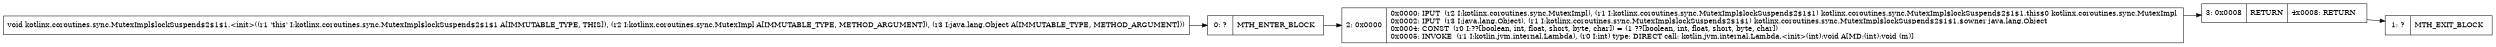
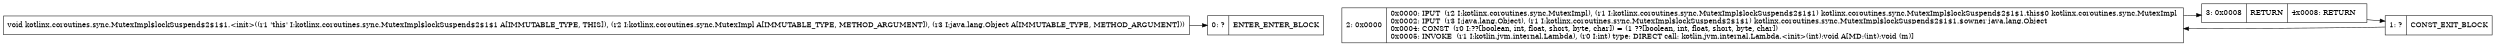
  digraph {
    rankdir=LR
    node [shape=record]
-   n1 [label="{0\:\ ?|MTH_ENTER_BLOCK\l}"]
+   n1 [label="{0\:\ ?|ENTER_ENTER_BLOCK\l}"]
    n2 [label="{2\:\ 0x0000|0x0000: IPUT  (r2 I:kotlinx.coroutines.sync.MutexImpl), (r1 I:kotlinx.coroutines.sync.MutexImpl$lockSuspend$2$1$1) kotlinx.coroutines.sync.MutexImpl$lockSuspend$2$1$1.this$0 kotlinx.coroutines.sync.MutexImpl \l0x0002: IPUT  (r3 I:java.lang.Object), (r1 I:kotlinx.coroutines.sync.MutexImpl$lockSuspend$2$1$1) kotlinx.coroutines.sync.MutexImpl$lockSuspend$2$1$1.$owner java.lang.Object \l0x0004: CONST  (r0 I:??[boolean, int, float, short, byte, char]) = (1 ??[boolean, int, float, short, byte, char]) \l0x0005: INVOKE  (r1 I:kotlin.jvm.internal.Lambda), (r0 I:int) type: DIRECT call: kotlin.jvm.internal.Lambda.\<init\>(int):void A[MD:(int):void (m)]\l}"]
    n3 [label="{3\:\ 0x0008|RETURN\l|4x0008: RETURN   \l}"]
-   n4 [label="{1\:\ ?|MTH_EXIT_BLOCK\l}"]
+   n4 [label="{1\:\ ?|CONST_EXIT_BLOCK\l}"]
    n5 [label="{void kotlinx.coroutines.sync.MutexImpl$lockSuspend$2$1$1.\<init\>((r1 'this' I:kotlinx.coroutines.sync.MutexImpl$lockSuspend$2$1$1 A[IMMUTABLE_TYPE, THIS]), (r2 I:kotlinx.coroutines.sync.MutexImpl A[IMMUTABLE_TYPE, METHOD_ARGUMENT]), (r3 I:java.lang.Object A[IMMUTABLE_TYPE, METHOD_ARGUMENT])) }"]
-   n1 -> n2
+   n4 -> n2
    n2 -> n3
    n3 -> n4
    n5 -> n1
  }
